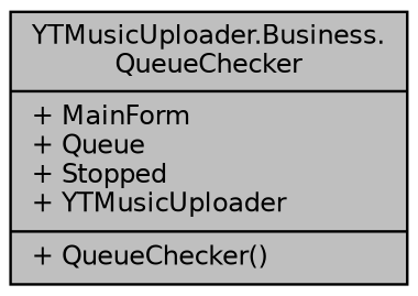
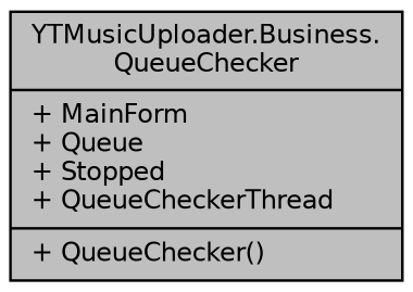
  digraph {
-   n1 [color=black fillcolor=grey75 fontcolor=black fontname=Helvetica fontsize=10 height=0.2 label="{YTMusicUploader.Business.\lQueueChecker\n|+ MainForm\l+ Queue\l+ Stopped\l+ YTMusicUploader\l|+ QueueChecker()\l}" shape=record style=filled width=0.4]
+   n1 [color=black fillcolor=grey75 fontcolor=black fontname=Helvetica fontsize=10 height=0.2 label="{YTMusicUploader.Business.\lQueueChecker\n|+ MainForm\l+ Queue\l+ Stopped\l+ QueueCheckerThread\l|+ QueueChecker()\l}" shape=record style=filled width=0.4]
  }
